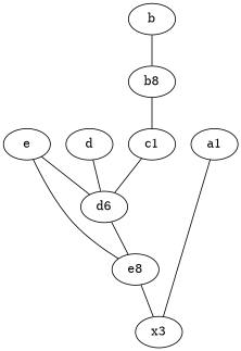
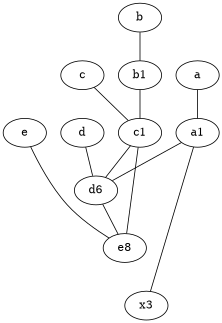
  graph {
    node [labelfontsize=50]
-   b1 [label=b8]
+   b1
    c1
    n3 [label=d6]
    n4 [label=e8]
    e
    n6 [label=x3]
    b
    d
+   c
+   a
    a1
    b1 -- c1
    c1 -- n3
    n3 -- n4
-   n4 -- n6
+   n4 -- c1
    e -- n4
    b -- b1
    d -- n3
-   e -- n3
+   c -- c1
+   a -- a1
+   a1 -- n3
    a1 -- n6
  }
